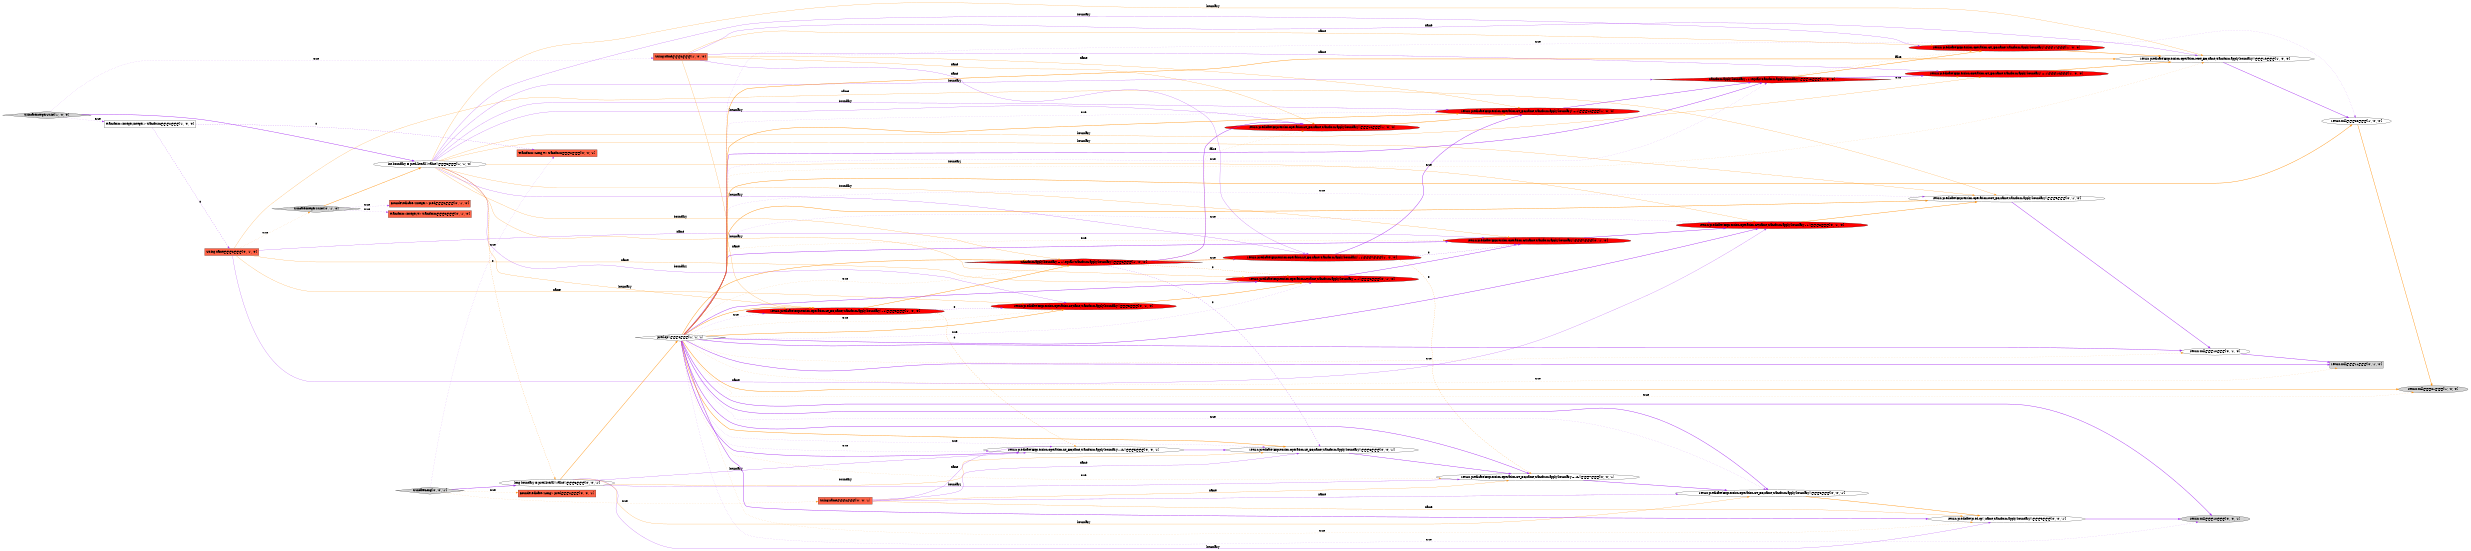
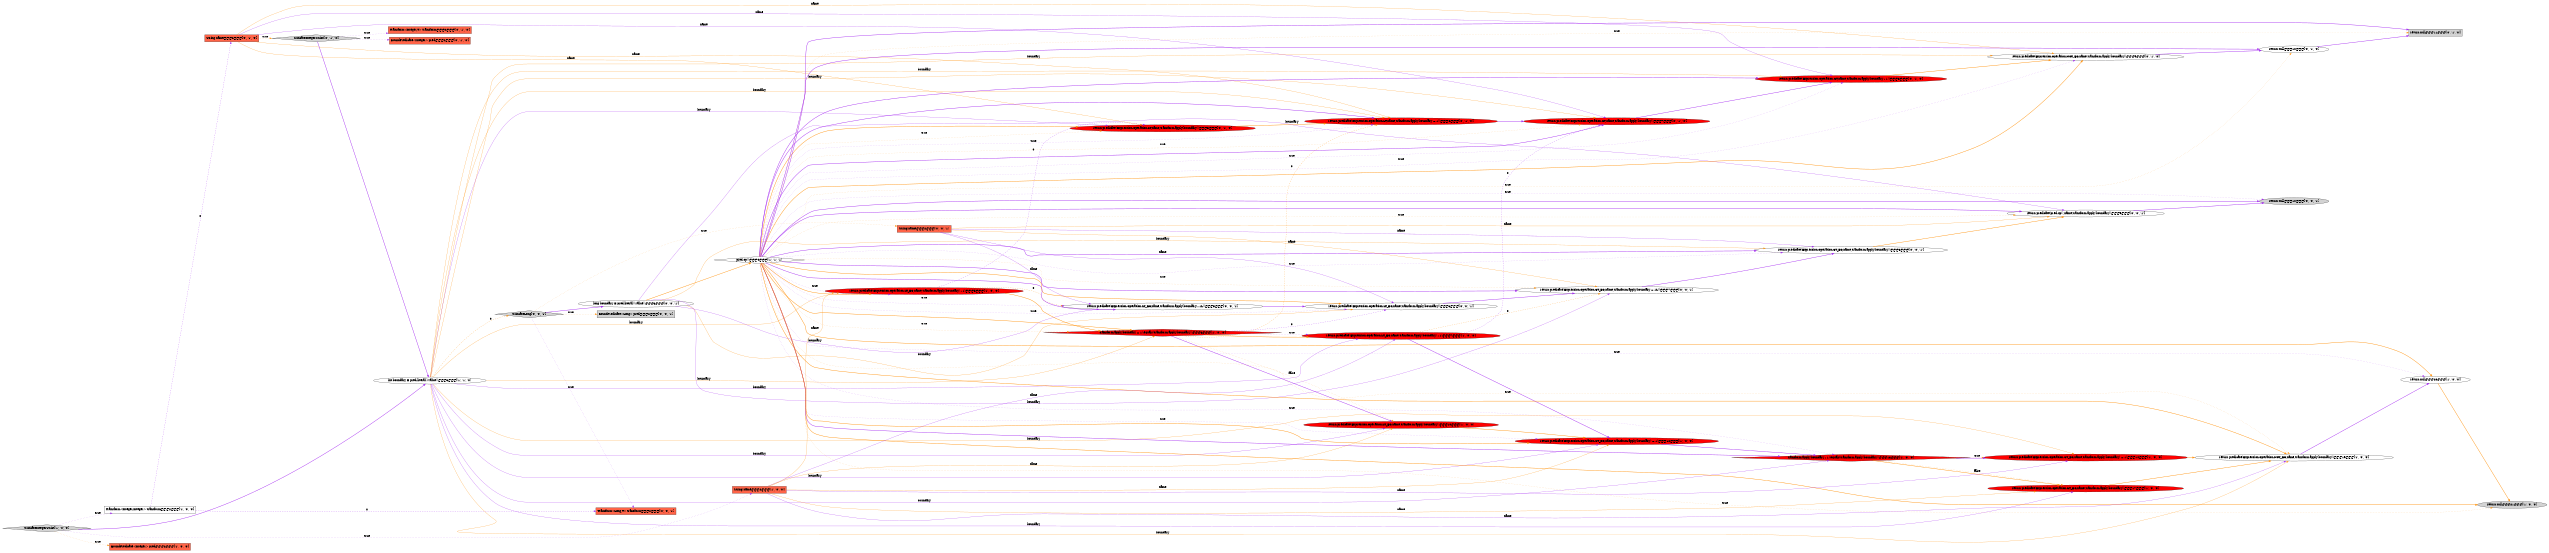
  digraph {
    rankdir=LR
    node [fillcolor=white shape=ellipse style=filled]
    edge [color=purple style=bold]
    n1 [fillcolor=lightgray label="return null@@@21@@@['1', '0', '0']"]
    n2 [fillcolor=tomato label="String name@@@2@@@['0', '1', '0']" shape=box]
    n3 [fillcolor=red label="return predicate(Expression.Operation.GT,name,transform.apply(boundary))@@@7@@@['0', '1', '0']"]
    n4 [fillcolor=red label="return predicate(Expression.Operation.GT,name,transform.apply(boundary - 1))@@@8@@@['0', '1', '0']"]
    n5 [fillcolor=red label="return predicate(Expression.Operation.LT,name,transform.apply(boundary))@@@5@@@['0', '1', '0']"]
    n6 [fillcolor=red label="return predicate(Expression.Operation.LT,name,transform.apply(boundary + 1))@@@6@@@['0', '1', '0']"]
    n7 [label="return predicate(Expression.Operation.NOT_EQ,name,transform.apply(boundary))@@@9@@@['0', '1', '0']"]
    n8 [fillcolor=lightgray label="truncateIntegerStrict['0', '1', '0']" shape=diamond]
    n9 [label="return null@@@10@@@['0', '1', '0']"]
    n10 [fillcolor=lightgray label="return null@@@10@@@['0', '0', '1']"]
    n11 [label="return predicate(Expression.Operation.NOT_EQ,name,transform.apply(boundary))@@@19@@@['1', '0', '0']"]
    n12 [label="return null@@@20@@@['1', '0', '0']"]
    n13 [label="int boundary = pred.literal().value()@@@3@@@['1', '1', '0']"]
    n14 [fillcolor=red label="transform.apply(boundary - 1).equals(transform.apply(boundary))@@@13@@@['1', '0', '0']" shape=diamond]
    n15 [fillcolor=red label="transform.apply(boundary + 1).equals(transform.apply(boundary))@@@6@@@['1', '0', '0']" shape=diamond]
    n16 [fillcolor=red label="return predicate(Expression.Operation.GT_EQ,name,transform.apply(boundary) + 1)@@@12@@@['1', '0', '0']"]
    n17 [fillcolor=red label="return predicate(Expression.Operation.LT_EQ,name,transform.apply(boundary) - 1)@@@7@@@['1', '0', '0']"]
    n18 [fillcolor=red label="return predicate(Expression.Operation.GT_EQ,name,transform.apply(boundary))@@@17@@@['1', '0', '0']"]
    n19 [label="long boundary = pred.literal().value()@@@3@@@['0', '0', '1']"]
    n20 [fillcolor=red label="return predicate(Expression.Operation.LT_EQ,name,transform.apply(boundary))@@@10@@@['1', '0', '0']"]
    n21 [fillcolor=red label="return predicate(Expression.Operation.LT_EQ,name,transform.apply(boundary) - 1)@@@5@@@['1', '0', '0']"]
    n22 [fillcolor=red label="return predicate(Expression.Operation.GT_EQ,name,transform.apply(boundary) + 1)@@@14@@@['1', '0', '0']"]
    n23 [label="pred.op()@@@4@@@['1', '1', '1']" shape=diamond]
    n24 [fillcolor=lightgray label="return null@@@11@@@['0', '1', '0']" shape=box]
    n25 [label="return predicate(pred.op(),name,transform.apply(boundary))@@@9@@@['0', '0', '1']"]
    n26 [label="return predicate(Expression.Operation.GT_EQ,name,transform.apply(boundary + 1L))@@@7@@@['0', '0', '1']"]
    n27 [label="return predicate(Expression.Operation.LT_EQ,name,transform.apply(boundary))@@@6@@@['0', '0', '1']"]
    n28 [label="return predicate(Expression.Operation.GT_EQ,name,transform.apply(boundary))@@@8@@@['0', '0', '1']"]
    n29 [label="return predicate(Expression.Operation.LT_EQ,name,transform.apply(boundary - 1L))@@@5@@@['0', '0', '1']"]
    n30 [fillcolor=tomato label="BoundPredicate<Integer> pred@@@2@@@['0', '1', '0']" shape=box]
    n31 [fillcolor=lightgray label="truncateLong['0', '0', '1']" shape=diamond]
-   n32 [fillcolor=tomato label="BoundPredicate<Long> pred@@@2@@@['0', '0', '1']" shape=box]
+   n32 [fillcolor=lightgray label="BoundPredicate<Long> pred@@@2@@@['0', '0', '1']" shape=box]
    n33 [fillcolor=tomato label="Transform<Long,T> transform@@@2@@@['0', '0', '1']" shape=box]
    n34 [fillcolor=tomato label="String name@@@2@@@['0', '0', '1']" shape=box]
    n35 [fillcolor=tomato label="Transform<Integer,T> transform@@@2@@@['0', '1', '0']" shape=box]
    n36 [label="Transform<Integer,Integer> transform@@@2@@@['1', '0', '0']" shape=box]
    n37 [fillcolor=tomato label="String name@@@2@@@['1', '0', '0']" shape=box]
    n38 [fillcolor=lightgray label="truncateIntegerStrict['1', '0', '0']" shape=diamond]
+   n39 [fillcolor=tomato label="BoundPredicate<Integer> pred@@@2@@@['1', '0', '0']" shape=box]
    n2 -> n3 [label=name style=solid]
    n2 -> n4 [label=name style=solid]
    n2 -> n5 [color=darkorange label=name style=solid]
    n2 -> n6 [color=darkorange label=name style=solid]
    n2 -> n7 [color=darkorange label=name style=solid]
    n2 -> n8 [color=darkorange label=true style=dotted]
    n3 -> n4
    n4 -> n7 [color=darkorange]
    n5 -> n6 [color=darkorange]
    n6 -> n3
    n7 -> n9
-   n8 -> n13 [color=darkorange]
+   n8 -> n13
    n8 -> n30 [label=true style=dotted]
    n8 -> n35 [label=true style=dotted]
    n9 -> n24
    n11 -> n12
    n12 -> n1 [color=darkorange]
    n13 -> n3 [color=darkorange label=boundary style=solid]
    n13 -> n4 [color=darkorange label=boundary style=solid]
    n13 -> n5 [label=boundary style=solid]
    n13 -> n6 [color=darkorange label=boundary style=solid]
    n13 -> n7 [color=darkorange label=boundary style=solid]
    n13 -> n11 [color=darkorange label=boundary style=solid]
    n13 -> n14 [label=boundary style=solid]
    n13 -> n15 [color=darkorange label=boundary style=solid]
    n13 -> n16 [label=boundary style=solid]
    n13 -> n17 [label=boundary style=solid]
    n13 -> n18 [label=boundary style=solid]
-   n13 -> n19 [color=darkorange label=0 style=dashed]
+   n13 -> n31 [color=darkorange label=0 style=dashed]
    n13 -> n20 [label=boundary style=solid]
    n13 -> n21 [color=darkorange label=boundary style=solid]
    n13 -> n22 [color=darkorange label=boundary style=solid]
    n14 -> n18 [color=darkorange]
    n14 -> n18 [color=darkorange label=false style=dotted]
    n14 -> n22 [color=darkorange label=true style=dotted]
    n14 -> n22
    n15 -> n6 [color=darkorange label=0 style=dashed]
    n15 -> n17 [color=darkorange]
    n15 -> n17 [label=true style=dotted]
    n15 -> n20
    n15 -> n20 [color=darkorange label=false style=dotted]
    n15 -> n27 [label=0 style=dashed]
    n16 -> n14
    n17 -> n3 [label=0 style=dashed]
    n17 -> n16
    n17 -> n26 [color=darkorange label=0 style=dashed]
    n18 -> n11 [color=darkorange]
    n19 -> n23 [color=darkorange]
    n19 -> n25 [label=boundary style=solid]
    n19 -> n26 [label=boundary style=solid]
    n19 -> n27 [color=darkorange label=boundary style=solid]
    n19 -> n28 [color=darkorange label=boundary style=solid]
    n19 -> n29 [label=boundary style=solid]
    n20 -> n16 [color=darkorange]
    n21 -> n5 [label=0 style=dashed]
    n21 -> n15 [color=darkorange]
    n21 -> n29 [color=darkorange label=0 style=dashed]
    n22 -> n11 [color=darkorange]
    n23 -> n1 [color=darkorange]
    n23 -> n1 [color=darkorange label=true style=dotted]
    n23 -> n3 [color=darkorange label=true style=dotted]
    n23 -> n3
    n23 -> n4 [label=true style=dotted]
    n23 -> n4
    n23 -> n5 [color=darkorange label=true style=dotted]
    n23 -> n5 [color=darkorange]
    n23 -> n6 [label=true style=dotted]
    n23 -> n6
    n23 -> n7 [label=true style=dotted]
    n23 -> n7 [color=darkorange]
    n23 -> n9 [color=darkorange label=true style=dotted]
    n23 -> n9
    n23 -> n10 [label=true style=dotted]
    n23 -> n10
    n23 -> n11 [color=darkorange label=true style=dotted]
    n23 -> n11 [color=darkorange]
    n23 -> n12 [color=darkorange]
    n23 -> n12 [label=true style=dotted]
    n23 -> n14
    n23 -> n14 [label=true style=dotted]
    n23 -> n15 [color=darkorange]
    n23 -> n15 [color=darkorange label=true style=dotted]
    n23 -> n16 [label=true style=dotted]
    n23 -> n16 [color=darkorange]
    n23 -> n21 [label=true style=dotted]
    n23 -> n21 [color=darkorange]
    n23 -> n24
    n23 -> n24 [color=darkorange label=true style=dotted]
    n23 -> n25
    n23 -> n25 [color=darkorange label=true style=dotted]
    n23 -> n26 [color=darkorange label=true style=dotted]
    n23 -> n26
    n23 -> n27 [label=true style=dotted]
    n23 -> n27 [color=darkorange]
    n23 -> n28
    n23 -> n28 [label=true style=dotted]
    n23 -> n29 [label=true style=dotted]
    n23 -> n29
    n25 -> n10
    n26 -> n28
    n27 -> n26
    n28 -> n25 [color=darkorange]
    n29 -> n27
    n31 -> n19
    n31 -> n32 [color=darkorange label=true style=dotted]
    n31 -> n33 [label=true style=dotted]
    n31 -> n34 [color=darkorange label=true style=dotted]
    n34 -> n25 [color=darkorange label=name style=solid]
    n34 -> n26 [color=darkorange label=name style=solid]
    n34 -> n27 [label=name style=solid]
    n34 -> n28 [label=name style=solid]
    n34 -> n29 [label=name style=solid]
    n36 -> n2 [label=0 style=dashed]
    n36 -> n33 [label=0 style=dashed]
    n37 -> n11 [label=name style=solid]
    n37 -> n16 [color=darkorange label=name style=solid]
    n37 -> n17 [label=name style=solid]
    n37 -> n18 [color=darkorange label=name style=solid]
    n37 -> n20 [color=darkorange label=name style=solid]
    n37 -> n21 [color=darkorange label=name style=solid]
    n37 -> n22 [label=name style=solid]
    n38 -> n13
    n38 -> n36 [label=true style=dotted]
    n38 -> n37 [label=true style=dotted]
+   n38 -> n39 [color=darkorange label=true style=dotted]
  }
